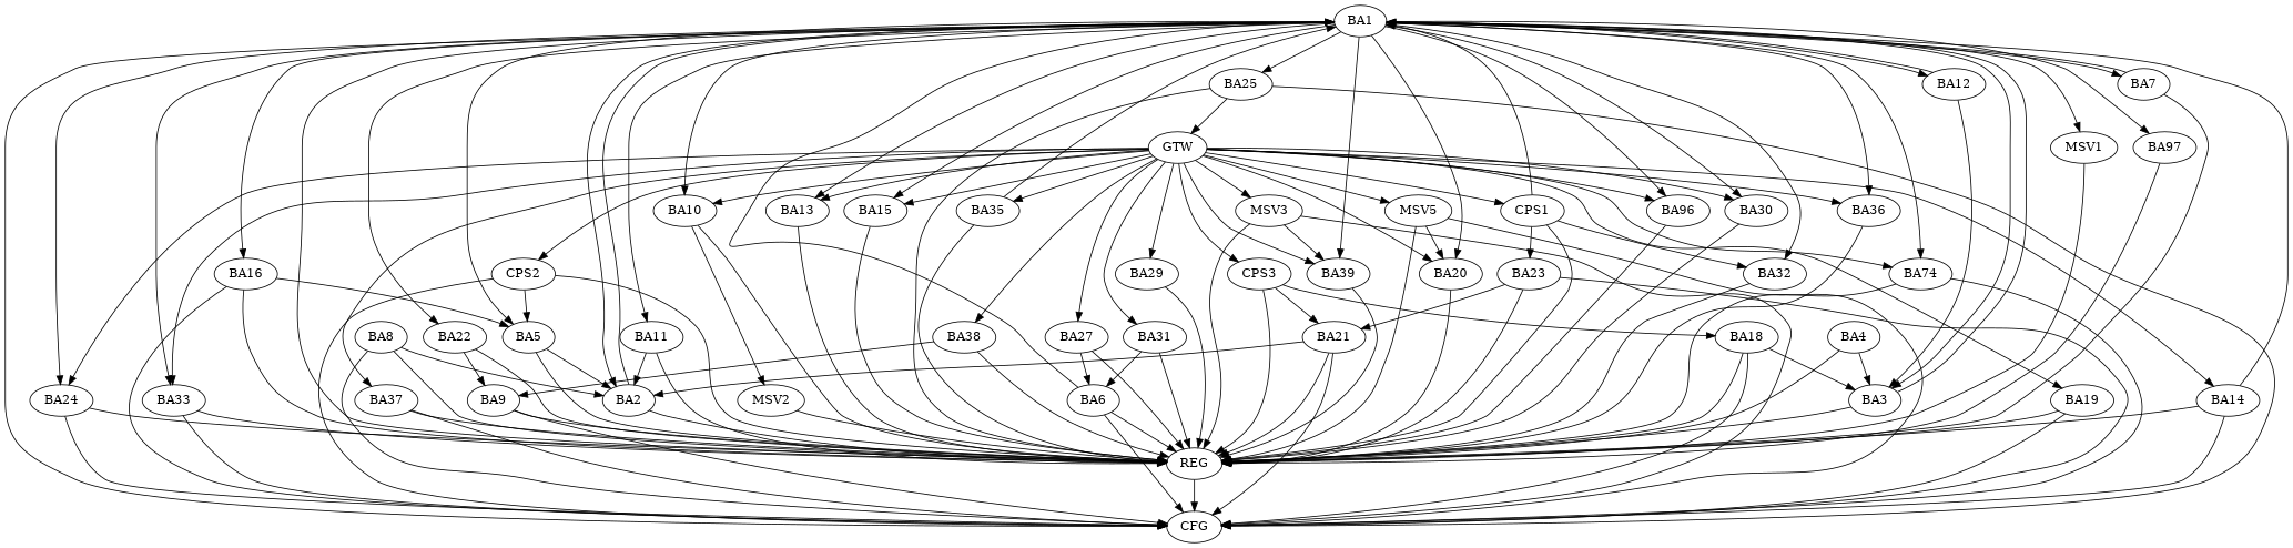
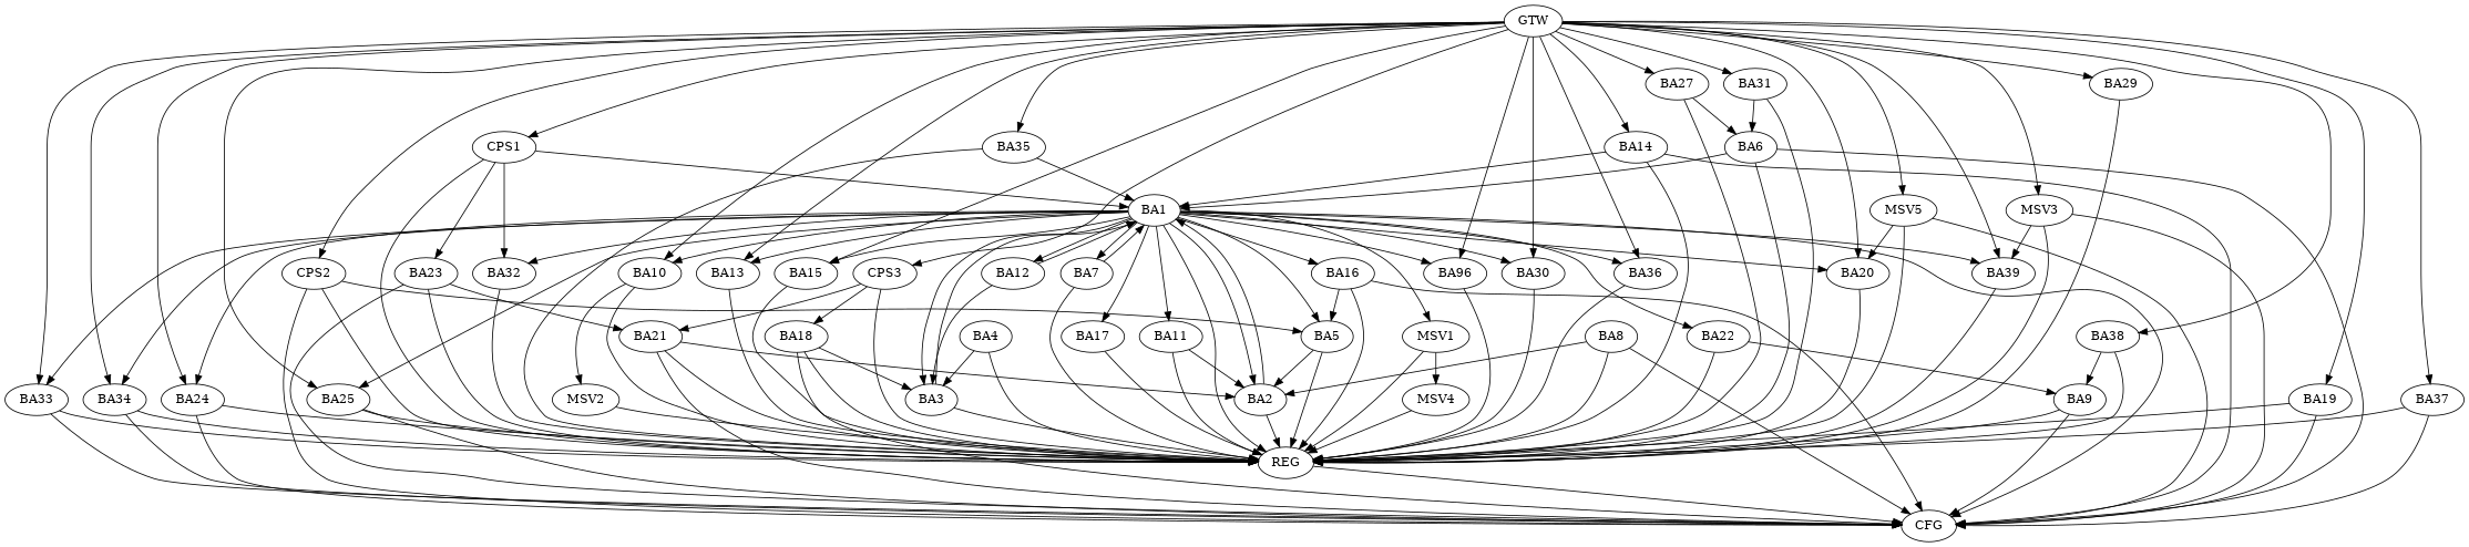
  strict digraph {
    n1 [label=BA1]
    n2 [label=BA2]
    n3 [label=BA3]
    n4 [label=BA5]
    n5 [label=BA7]
    n6 [label=BA10]
    n7 [label=BA11]
    n8 [label=BA12]
    n9 [label=BA13]
    n10 [label=BA15]
    n11 [label=BA16]
-   n12 [label=BA97]
+   n12 [label=BA17]
    n13 [label=BA20]
    n14 [label=BA22]
    n15 [label=BA24]
    n16 [label=BA25]
    n17 [label=BA96]
    n18 [label=BA30]
    n19 [label=BA32]
    n20 [label=BA33]
-   n21 [label=BA74]
+   n21 [label=BA34]
    n22 [label=BA36]
    n23 [label=BA39]
    n24 [label=REG]
    n25 [label=CFG]
    n26 [label=MSV1]
    n27 [label=MSV2]
    n28 [label=BA9]
+   n29 [label=MSV4]
    n30 [label=BA4]
    n31 [label=BA6]
    n32 [label=BA8]
    n33 [label=BA14]
    n34 [label=BA18]
    n35 [label=BA19]
    n36 [label=BA21]
    n37 [label=BA23]
    n38 [label=BA27]
    n39 [label=BA29]
    n40 [label=BA31]
    n41 [label=BA35]
    n42 [label=BA37]
    n43 [label=BA38]
    n44 [label=CPS1]
    n45 [label=CPS2]
    n46 [label=CPS3]
    n47 [label=GTW]
    n48 [label=MSV3]
    n49 [label=MSV5]
    n1 -> n2
    n1 -> n3
    n1 -> n4
    n1 -> n5
    n1 -> n6
    n1 -> n7
    n1 -> n8
    n1 -> n9
    n1 -> n10
    n1 -> n11
    n1 -> n12
    n1 -> n13
    n1 -> n14
    n1 -> n15
    n1 -> n16
    n1 -> n17
    n1 -> n18
    n1 -> n19
    n1 -> n20
    n1 -> n21
    n1 -> n22
    n1 -> n23
    n1 -> n24
    n1 -> n25
    n1 -> n26
    n2 -> n1
    n2 -> n24
    n3 -> n1
    n3 -> n24
    n4 -> n2
    n4 -> n24
    n5 -> n1
    n5 -> n24
    n6 -> n24
    n6 -> n27
    n7 -> n2
    n7 -> n24
    n8 -> n1
    n8 -> n3
    n9 -> n24
    n10 -> n24
    n11 -> n4
    n11 -> n24
    n11 -> n25
    n12 -> n24
    n13 -> n24
    n14 -> n24
    n14 -> n28
    n15 -> n24
    n15 -> n25
    n16 -> n24
    n16 -> n25
    n17 -> n24
    n18 -> n24
    n19 -> n24
    n20 -> n24
    n20 -> n25
    n21 -> n24
    n21 -> n25
    n22 -> n24
    n23 -> n24
    n24 -> n25
    n26 -> n24
+   n26 -> n29
    n27 -> n24
    n28 -> n24
    n28 -> n25
+   n29 -> n24
    n30 -> n3
    n30 -> n24
    n31 -> n1
    n31 -> n24
    n31 -> n25
    n32 -> n2
    n32 -> n24
    n32 -> n25
    n33 -> n1
    n33 -> n24
    n33 -> n25
    n34 -> n3
    n34 -> n24
    n34 -> n25
    n35 -> n24
    n35 -> n25
    n36 -> n2
    n36 -> n24
    n36 -> n25
    n37 -> n24
    n37 -> n25
    n37 -> n36
    n38 -> n24
    n38 -> n31
    n39 -> n24
    n40 -> n24
    n40 -> n31
    n41 -> n1
    n41 -> n24
    n42 -> n24
    n42 -> n25
    n43 -> n24
    n43 -> n28
    n44 -> n1
    n44 -> n19
    n44 -> n24
    n44 -> n37
    n45 -> n4
    n45 -> n24
    n45 -> n25
    n46 -> n24
    n46 -> n34
    n46 -> n36
    n47 -> n6
    n47 -> n9
    n47 -> n10
    n47 -> n13
    n47 -> n15
-   n16 -> n47
+   n47 -> n16
    n47 -> n17
    n47 -> n18
    n47 -> n20
    n47 -> n21
    n47 -> n22
    n47 -> n23
    n47 -> n33
    n47 -> n35
    n47 -> n38
    n47 -> n39
    n47 -> n40
    n47 -> n41
    n47 -> n42
    n47 -> n43
    n47 -> n44
    n47 -> n45
    n47 -> n46
    n47 -> n48
    n47 -> n49
    n48 -> n23
    n48 -> n24
    n48 -> n25
    n49 -> n13
    n49 -> n24
    n49 -> n25
  }
